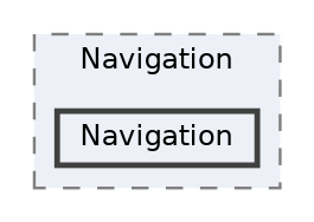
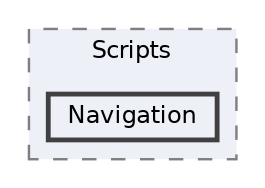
  digraph {
    compound=true
    n1 [color=grey25 fillcolor="#edf0f7" fontname=Helvetica fontsize=10 height=0.2 label=Navigation shape=box style="filled,bold" width=0.4]
    subgraph cluster_1 {
      bgcolor="#edf0f7"
      fontname=Helvetica
      fontsize=10
-     label=Navigation
+     label=Scripts
      pencolor=grey50
      style="filled,dashed"
      n1
    }
  }
